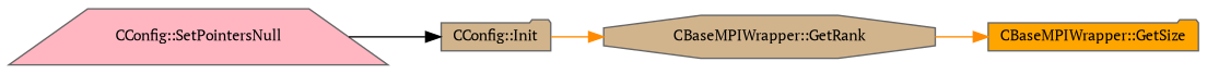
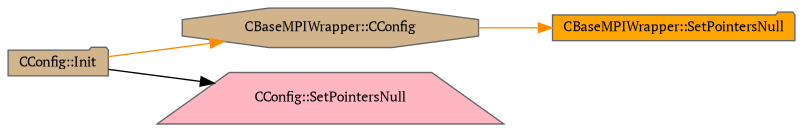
  digraph {
    fontname="PT Serif"
    rankdir=LR
    node [color=grey40 fillcolor=tan fontname="PT Serif" fontsize=10 shape=folder style=filled]
    edge [color=darkorange fontname="PT Serif" fontsize=10 labelfontname=Helvetica labelfontsize=10 style=solid]
    n1 [color=gray40 fontcolor=black height=0.2 label="CConfig::Init" width=0.4]
-   n2 [height=0.2 label="CBaseMPIWrapper::GetRank" shape=octagon width=0.4]
+   n2 [height=0.2 label="CBaseMPIWrapper::CConfig" shape=octagon width=0.4]
    n3 [fillcolor=lightpink height=0.2 label="CConfig::SetPointersNull" shape=trapezium width=0.4]
-   n4 [fillcolor=orange height=0.2 label="CBaseMPIWrapper::GetSize" width=0.4]
+   n4 [fillcolor=orange height=0.2 label="CBaseMPIWrapper::SetPointersNull" width=0.4]
    n1 -> n2
-   n3 -> n1 [color=black]
+   n1 -> n3 [color=black]
    n2 -> n4
  }
